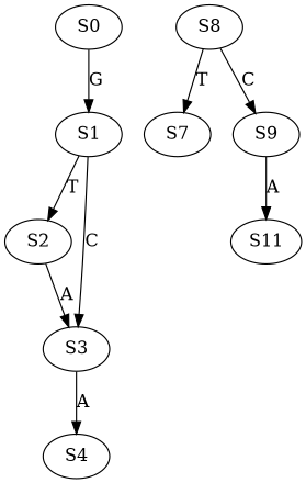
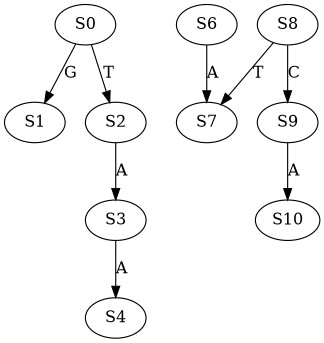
  strict digraph {
    fontname="DejaVu Serif"
    node [fontname="DejaVu Serif"]
    edge [fontname="DejaVu Serif"]
    S0
    S1
    S2
    S3
    S4
+   S6
    S7
    S8
    S9
-   S10 [label=S11]
+   S10
    S0 -> S1 [label=G]
-   S1 -> S2 [label=T]
-   S1 -> S3 [label=C]
+   S0 -> S2 [label=T]
    S2 -> S3 [label=A]
    S3 -> S4 [label=A]
+   S6 -> S7 [label=A]
    S8 -> S7 [label=T]
    S8 -> S9 [label=C]
    S9 -> S10 [label=A]
  }
